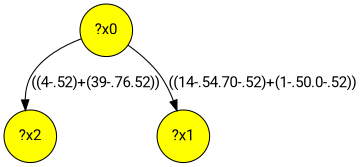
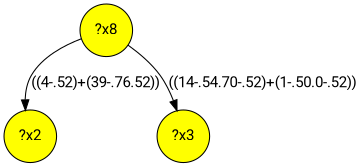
  digraph {
    fontname=Roboto
    node [fillcolor=yellow fontname=Roboto shape=circle style="filled,"]
    edge [fontname=Roboto]
-   n1 [label="?x0"]
+   n1 [label="?x8"]
    n2 [label="?x2"]
-   n3 [label="?x1"]
+   n3 [label="?x3"]
    n1 -> n2 [label="((4-.52)+(39-.76.52))"]
    n1 -> n3 [label="((14-.54.70-.52)+(1-.50.0-.52))"]
  }
